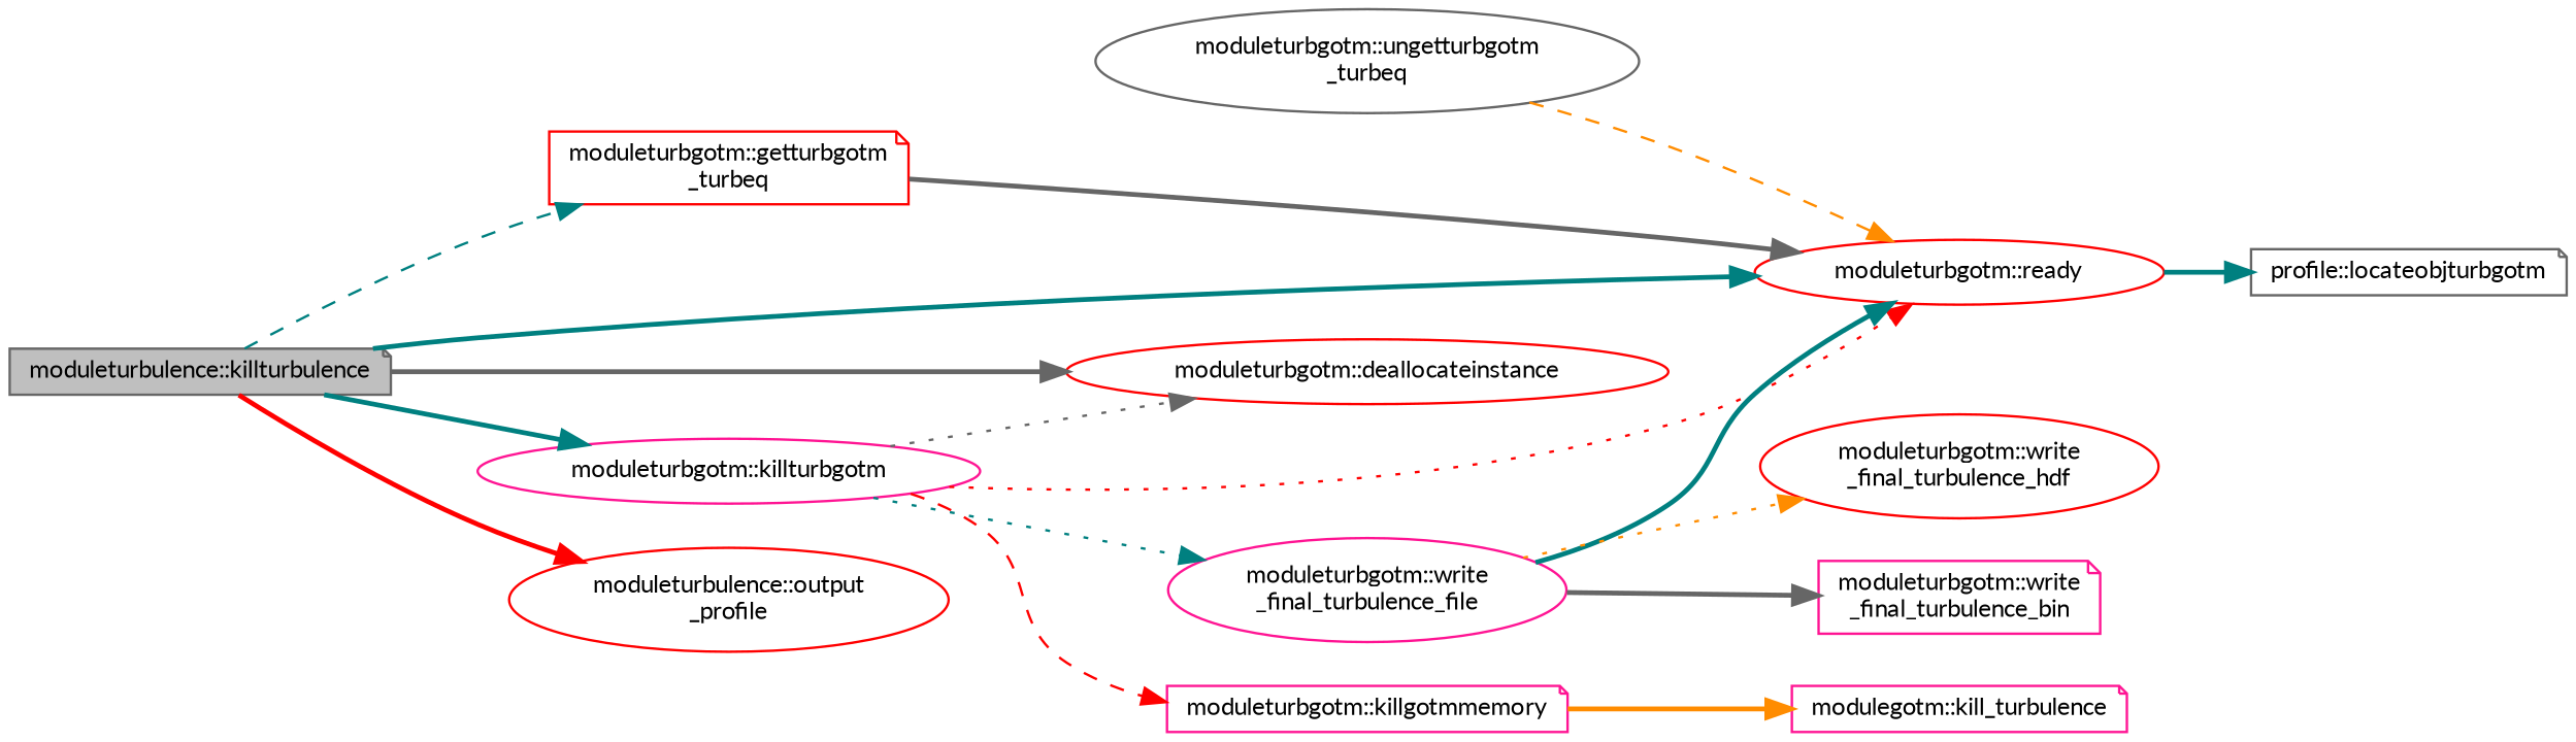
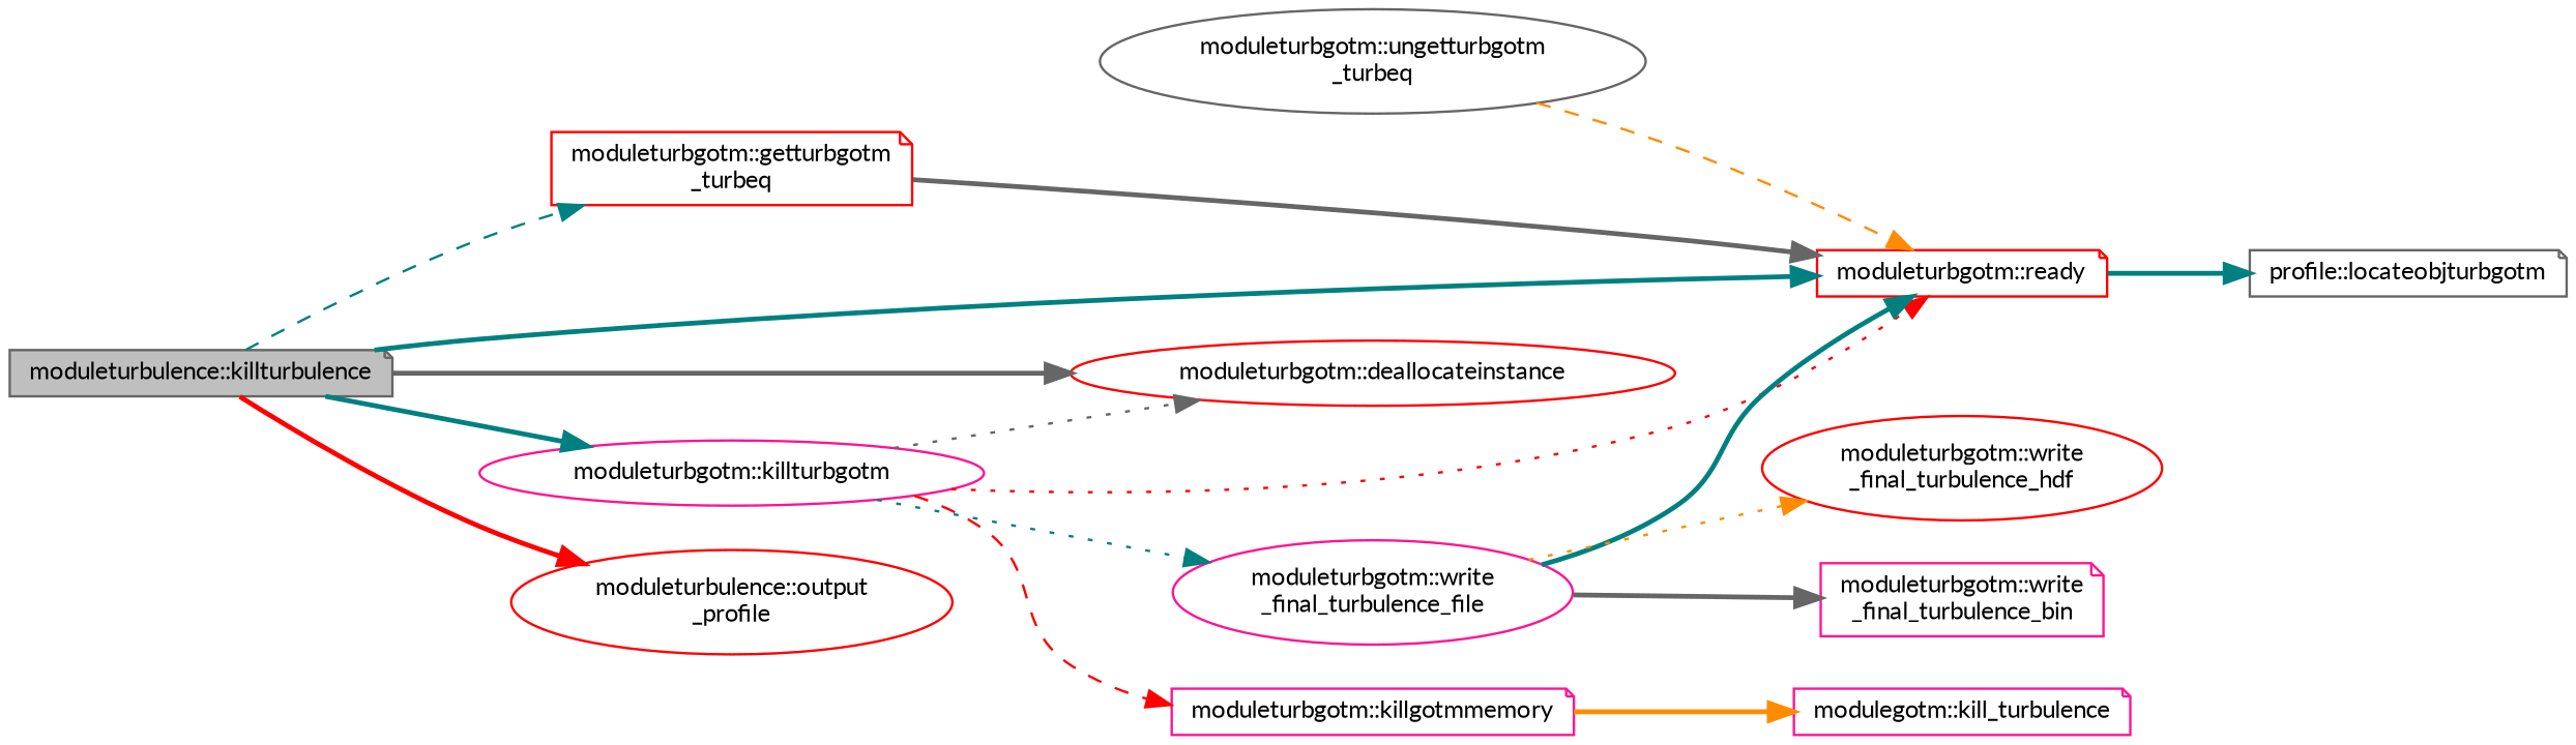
  digraph {
    fontname=Lato
    rankdir=LR
    node [color=red fillcolor=white fontname=Lato fontsize=10 shape=ellipse style=filled]
    edge [color=teal fontname=Lato fontsize=10 labelfontname=Helvetica labelfontsize=10 style=bold]
    n1 [color=gray40 fillcolor=grey75 fontcolor=black height=0.2 label="moduleturbulence::killturbulence" shape=note width=0.4]
    n2 [height=0.2 label="moduleturbgotm::deallocateinstance" width=0.4]
    n3 [height=0.2 label="moduleturbgotm::getturbgotm\l_turbeq" shape=note width=0.4]
-   n4 [height=0.2 label="moduleturbgotm::ready" width=0.4]
+   n4 [height=0.2 label="moduleturbgotm::ready" shape=note width=0.4]
    n5 [color=deeppink height=0.2 label="moduleturbgotm::killturbgotm" width=0.4]
    n6 [height=0.2 label="moduleturbulence::output\l_profile" width=0.4]
    n7 [color=gray40 height=0.2 label="profile::locateobjturbgotm" shape=note width=0.4]
    n8 [color=deeppink height=0.2 label="moduleturbgotm::killgotmmemory" shape=note width=0.4]
    n9 [color=deeppink height=0.2 label="moduleturbgotm::write\l_final_turbulence_file" width=0.4]
    n10 [color=gray40 height=0.2 label="moduleturbgotm::ungetturbgotm\l_turbeq" width=0.4]
    n11 [color=deeppink height=0.2 label="modulegotm::kill_turbulence" shape=note width=0.4]
    n12 [color=deeppink height=0.2 label="moduleturbgotm::write\l_final_turbulence_bin" shape=note width=0.4]
    n13 [height=0.2 label="moduleturbgotm::write\l_final_turbulence_hdf" width=0.4]
    n1 -> n2 [color=gray40]
    n1 -> n3 [style=dashed]
    n1 -> n4
    n1 -> n5
    n1 -> n6 [color=red]
    n3 -> n4 [color=gray40]
    n4 -> n7
    n5 -> n2 [color=gray40 style=dotted]
    n5 -> n4 [color=red style=dotted]
    n5 -> n8 [color=red style=dashed]
    n5 -> n9 [style=dotted]
    n8 -> n11 [color=darkorange]
    n9 -> n4
    n9 -> n12 [color=gray40]
    n9 -> n13 [color=darkorange style=dotted]
    n10 -> n4 [color=darkorange style=dashed]
  }
